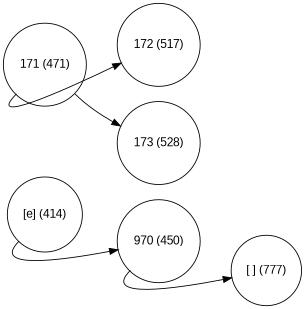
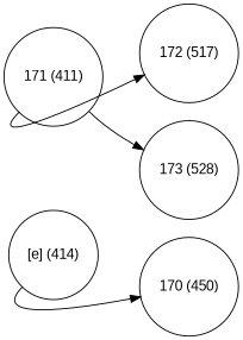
  digraph {
    rankdir=LR
    node [fontname=Arial shape=circle]
    edge [tailport=sw]
    n1 [label="[e] (414)" width=0.5]
-   n2 [label="970 (450)" width=0.5]
-   n3 [label="[ ] (777)" width=0.5]
-   n4 [label="171 (471)" width=0.5]
+   n2 [label="170 (450)" width=0.5]
+   n4 [label="171 (411)" width=0.5]
    n5 [label="172 (517)" width=0.5]
    n6 [label="173 (528)" width=0.5]
    n1 -> n2
-   n2 -> n3
    n4 -> n5
    n4 -> n6 [tailport=se]
  }
